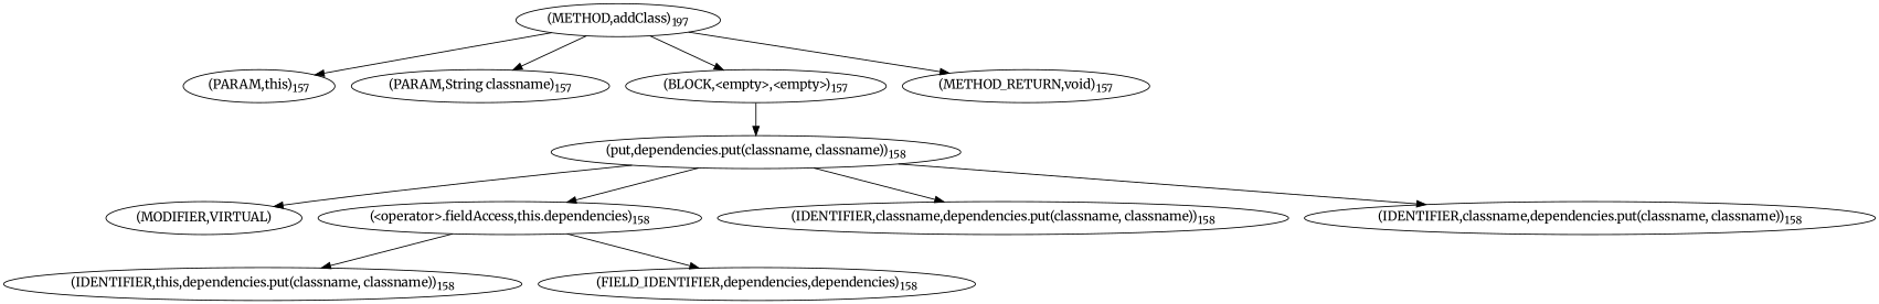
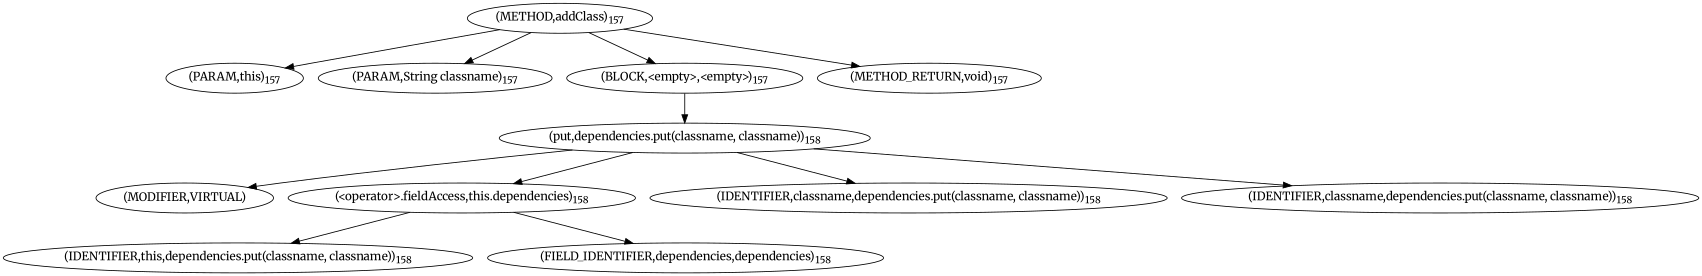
  digraph {
    fontname=Merriweather
    node [fontname=Merriweather]
    edge [fontname=Merriweather]
-   n1 [label=<(METHOD,addClass)<SUB>197</SUB>>]
+   n1 [label=<(METHOD,addClass)<SUB>157</SUB>>]
    n2 [label=<(PARAM,this)<SUB>157</SUB>>]
    n3 [label=<(PARAM,String classname)<SUB>157</SUB>>]
    n4 [label=<(BLOCK,&lt;empty&gt;,&lt;empty&gt;)<SUB>157</SUB>>]
    n5 [label=<(METHOD_RETURN,void)<SUB>157</SUB>>]
    n6 [label=<(put,dependencies.put(classname, classname))<SUB>158</SUB>>]
    n7 [label=<(MODIFIER,VIRTUAL)>]
    n8 [label=<(&lt;operator&gt;.fieldAccess,this.dependencies)<SUB>158</SUB>>]
    n9 [label=<(IDENTIFIER,classname,dependencies.put(classname, classname))<SUB>158</SUB>>]
    n10 [label=<(IDENTIFIER,classname,dependencies.put(classname, classname))<SUB>158</SUB>>]
    n11 [label=<(IDENTIFIER,this,dependencies.put(classname, classname))<SUB>158</SUB>>]
    n12 [label=<(FIELD_IDENTIFIER,dependencies,dependencies)<SUB>158</SUB>>]
    n1 -> n2
    n1 -> n3
    n1 -> n4
    n1 -> n5
    n4 -> n6
    n6 -> n7
    n6 -> n8
    n6 -> n9
    n6 -> n10
    n8 -> n11
    n8 -> n12
  }
